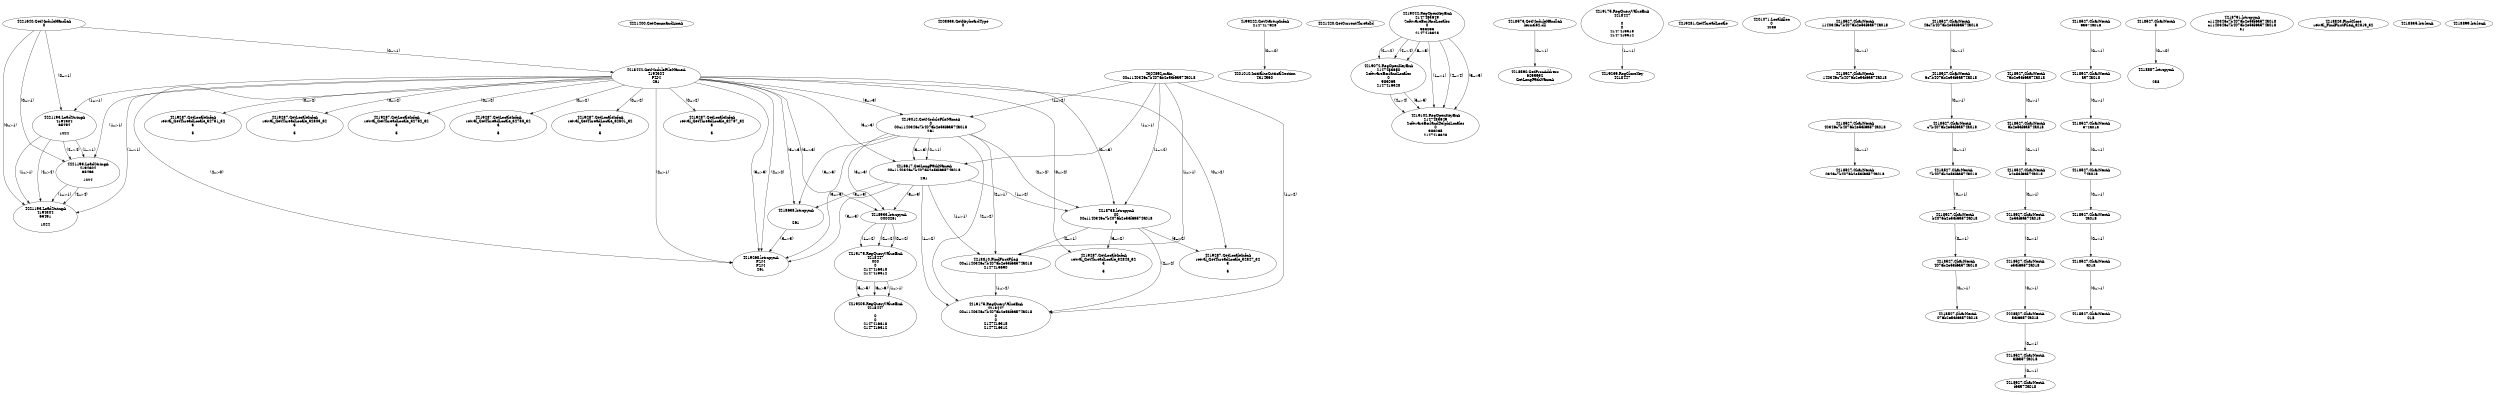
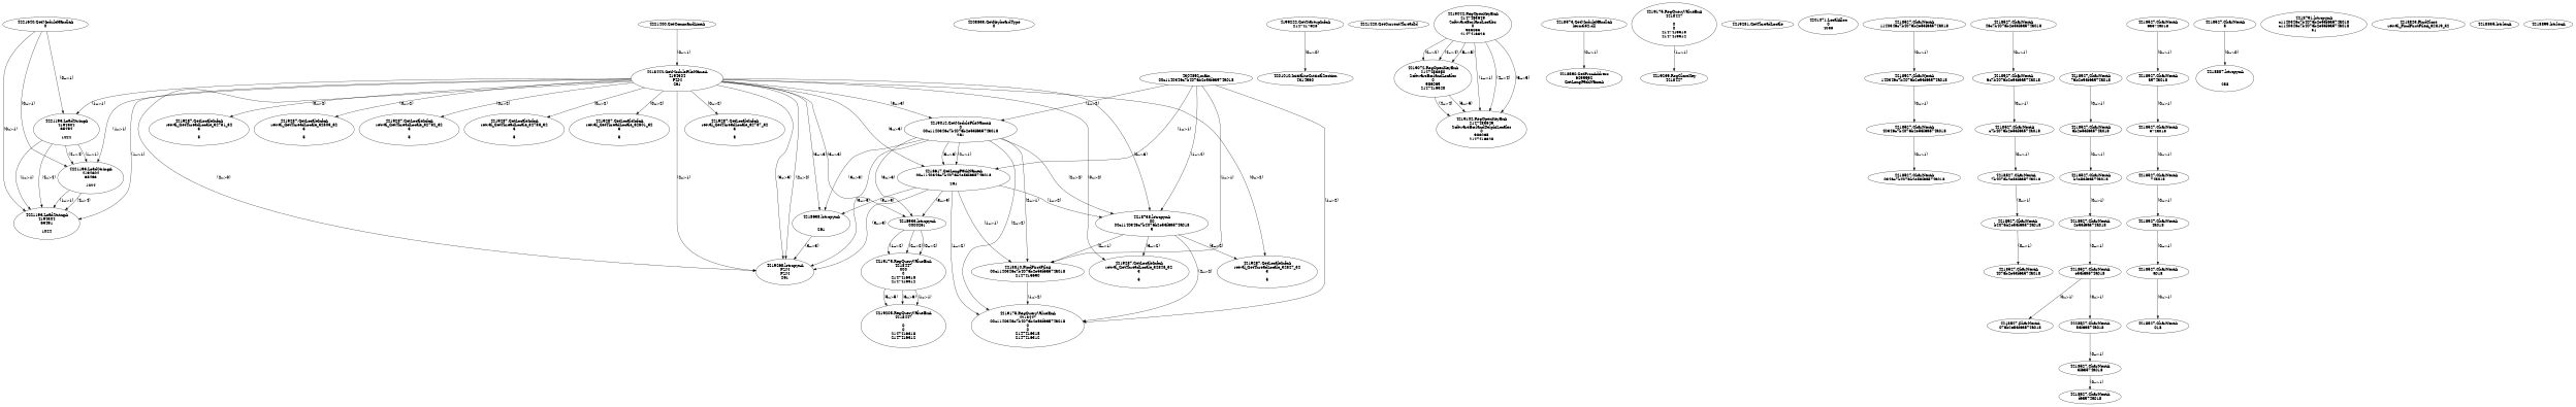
  digraph {
    n1 [label="4304852.main\n00c1140346c7b4076b2e53f6a574a018"]
    n2 [label="4219012.GetModuleFileNameA\n0\n00c1140346c7b4076b2e53f6a574a018\n261"]
    n3 [label="4218617.GetLongPathNameA\n00c1140346c7b4076b2e53f6a574a018\n\n261"]
    n4 [label="4218738.lstrcpynA\n00\n00c1140346c7b4076b2e53f6a574a018\n3"]
    n5 [label="4218810.FindFirstFileA\n00c1140346c7b4076b2e53f6a574a018\n2147415690"]
    n6 [label="4219175.RegQueryValueExA\n4218447\n00c1140346c7b4076b2e53f6a574a018\n0\n0\n2147416318\n2147416312"]
    n7 [label="4218638.lstrcpynA\n\n\n261"]
    n8 [label="4219268.lstrcpynA\nPZM\nPZM\n261"]
    n9 [label="4218933.lstrcpynA\n0000261"]
    n10 [label="4219287.GetLocaleInfoA\nretval_GetThreadLocale_32848_32\n3\n\n5"]
    n11 [label="4219287.GetLocaleInfoA\nretval_GetThreadLocale_32827_32\n3\n\n5"]
    n12 [label="4221640.GetModuleHandleA\n0"]
    n13 [label="4218442.GetModuleFileNameA\n4194304\nPZM\n261"]
    n14 [label="4221193.LoadStringA\n4194304\n65494\n\n1024"]
    n15 [label="4221193.LoadStringA\n4194304\n65493\n\n1024"]
    n16 [label="4221193.LoadStringA\n4194304\n65491\n\n1024"]
    n17 [label="4219287.GetLocaleInfoA\nretval_GetThreadLocale_32781_32\n3\n\n5"]
    n18 [label="4219287.GetLocaleInfoA\nretval_GetThreadLocale_32803_32\n3\n\n5"]
    n19 [label="4219287.GetLocaleInfoA\nretval_GetThreadLocale_32782_32\n3\n\n5"]
    n20 [label="4219287.GetLocaleInfoA\nretval_GetThreadLocale_32788_32\n3\n\n5"]
    n21 [label="4219287.GetLocaleInfoA\nretval_GetThreadLocale_32801_32\n3\n\n5"]
    n22 [label="4219287.GetLocaleInfoA\nretval_GetThreadLocale_32787_32\n3\n\n5"]
    n23 [label="4208833.GetKeyboardType\n0"]
    n24 [label="4221400.GetCommandLineA\n"]
    n25 [label="4199222.GetStartupInfoA\n2147417628"]
    n26 [label="4201010.InitializeCriticalSection\n4314560"]
    n27 [label="4221420.GetCurrentThreadId\n"]
    n28 [label="4219175.RegQueryValueExA\n4218447\n000\n0\n2147416318\n2147416312"]
    n29 [label="4219042.RegOpenKeyExA\n2147483649\nSoftware\Borland\Locales\n0\n983065\n2147416328"]
    n30 [label="4219072.RegOpenKeyExA\n2147483650\nSoftware\Borland\Locales\n0\n983065\n2147416328"]
    n31 [label="4219102.RegOpenKeyExA\n2147483649\nSoftware\Borland\Delphi\Locales\n0\n983065\n2147416328"]
    n32 [label="4218573.GetModuleHandleA\nkernel32.dll"]
    n33 [label="4218590.GetProcAddress\n6295592\nGetLongPathNameA"]
    n34 [label="4219175.RegQueryValueExA\n4218447\n\n0\n0\n2147416318\n2147416312"]
    n35 [label="4219239.RegCloseKey\n4218447"]
    n36 [label="4219281.GetThreadLocale\n"]
    n37 [label="4201071.LocalAlloc\n0\n4088"]
    n38 [label="4218527.CharNextA\n1140346c7b4076b2e53f6a574a018"]
    n39 [label="4218527.CharNextA\n140346c7b4076b2e53f6a574a018"]
    n40 [label="4218527.CharNextA\n40346c7b4076b2e53f6a574a018"]
    n41 [label="4218527.CharNextA\n0346c7b4076b2e53f6a574a018"]
    n42 [label="4218527.CharNextA\n46c7b4076b2e53f6a574a018"]
    n43 [label="4218527.CharNextA\n6c7b4076b2e53f6a574a018"]
    n44 [label="4218527.CharNextA\nc7b4076b2e53f6a574a018"]
    n45 [label="4218527.CharNextA\n7b4076b2e53f6a574a018"]
    n46 [label="4218527.CharNextA\nb4076b2e53f6a574a018"]
    n47 [label="4218527.CharNextA\n4076b2e53f6a574a018"]
    n48 [label="4218527.CharNextA\n076b2e53f6a574a018"]
    n49 [label="4218527.CharNextA\n76b2e53f6a574a018"]
    n50 [label="4218527.CharNextA\n6b2e53f6a574a018"]
    n51 [label="4218527.CharNextA\nb2e53f6a574a018"]
    n52 [label="4218527.CharNextA\n2e53f6a574a018"]
    n53 [label="4218527.CharNextA\ne53f6a574a018"]
    n54 [label="4228527.CharNextA\n53f6a574a018"]
    n55 [label="4218527.CharNextA\n3f6a574a018"]
    n56 [label="4218527.CharNextA\nf6a574a018"]
    n57 [label="4218527.CharNextA\n6a574a018"]
    n58 [label="4218527.CharNextA\na574a018"]
    n59 [label="4218527.CharNextA\n574a018"]
    n60 [label="4218527.CharNextA\n74a018"]
    n61 [label="4218527.CharNextA\n4a018"]
    n62 [label="4218527.CharNextA\na018"]
    n63 [label="4218527.CharNextA\n018"]
    n64 [label="4218527.CharNextA\n8"]
    n65 [label="4218887.lstrcpynA\n\n\n258"]
    n66 [label="4218791.lstrcpynA\nc1140346c7b4076b2e53f6a574a018\nc1140346c7b4076b2e53f6a574a018\n31"]
    n67 [label="4218823.FindClose\nretval_FindFirstFileA_32819_32"]
    n68 [label="4218835.lstrlenA\n"]
    n69 [label="4218899.lstrlenA\n"]
    n70 [label="4219205.RegQueryValueExA\n4218447\n\n0\n0\n2147416318\n2147416312"]
    n1 -> n2 [label="(1-->2)"]
    n1 -> n3 [label="(1-->1)"]
    n1 -> n4 [label="(1-->2)"]
    n1 -> n5 [label="(1-->1)"]
    n1 -> n6 [label="(1-->2)"]
    n2 -> n3 [label="(2-->1)"]
    n2 -> n3 [label="(3-->3)"]
    n2 -> n4 [label="(2-->2)"]
    n2 -> n5 [label="(2-->1)"]
    n2 -> n6 [label="(2-->2)"]
    n2 -> n7 [label="(3-->3)"]
    n2 -> n8 [label="(3-->3)"]
    n2 -> n9 [label="(3-->3)"]
    n3 -> n4 [label="(1-->2)"]
    n3 -> n5 [label="(1-->1)"]
    n3 -> n6 [label="(1-->2)"]
    n3 -> n7 [label="(3-->3)"]
    n3 -> n8 [label="(3-->3)"]
    n3 -> n9 [label="(3-->3)"]
    n4 -> n5 [label="(2-->1)"]
    n4 -> n6 [label="(2-->2)"]
    n4 -> n10 [label="(3-->2)"]
    n4 -> n11 [label="(3-->2)"]
    n5 -> n6 [label="(1-->2)"]
    n7 -> n8 [label="(3-->3)"]
    n9 -> n28 [label="(1-->2)"]
    n9 -> n28 [label="(2-->2)"]
    n9 -> n28 [label="(0-->2)"]
-   n12 -> n13 [label="(0-->1)"]
+   n24 -> n13 [label="(0-->1)"]
    n12 -> n14 [label="(0-->1)"]
    n12 -> n15 [label="(0-->1)"]
    n12 -> n16 [label="(0-->1)"]
    n13 -> n2 [label="(3-->3)"]
    n13 -> n3 [label="(3-->3)"]
    n13 -> n4 [label="(0-->3)"]
    n13 -> n7 [label="(3-->3)"]
    n13 -> n8 [label="(2-->1)"]
    n13 -> n8 [label="(2-->2)"]
    n13 -> n8 [label="(3-->3)"]
    n13 -> n8 [label="(2-->0)"]
    n13 -> n9 [label="(3-->3)"]
    n13 -> n10 [label="(0-->2)"]
    n13 -> n11 [label="(0-->2)"]
    n13 -> n14 [label="(1-->1)"]
    n13 -> n15 [label="(1-->1)"]
    n13 -> n16 [label="(1-->1)"]
    n13 -> n17 [label="(0-->2)"]
    n13 -> n18 [label="(0-->2)"]
    n13 -> n19 [label="(0-->2)"]
    n13 -> n20 [label="(0-->2)"]
    n13 -> n21 [label="(0-->2)"]
    n13 -> n22 [label="(0-->2)"]
    n14 -> n15 [label="(1-->1)"]
    n14 -> n15 [label="(4-->4)"]
    n14 -> n16 [label="(1-->1)"]
    n14 -> n16 [label="(4-->4)"]
    n15 -> n16 [label="(1-->1)"]
    n15 -> n16 [label="(4-->4)"]
    n25 -> n26 [label="(0-->0)"]
    n28 -> n70 [label="(1-->1)"]
    n28 -> n70 [label="(5-->5)"]
    n28 -> n70 [label="(6-->6)"]
    n29 -> n30 [label="(2-->2)"]
    n29 -> n30 [label="(4-->4)"]
    n29 -> n30 [label="(5-->5)"]
    n29 -> n31 [label="(1-->1)"]
    n29 -> n31 [label="(4-->4)"]
    n29 -> n31 [label="(5-->5)"]
    n30 -> n31 [label="(4-->4)"]
    n30 -> n31 [label="(5-->5)"]
    n32 -> n33 [label="(0-->1)"]
    n34 -> n35 [label="(1-->1)"]
    n38 -> n39 [label="(0-->1)"]
+   n39 -> n40 [label="(0-->1)"]
    n40 -> n41 [label="(0-->1)"]
    n42 -> n43 [label="(0-->1)"]
    n43 -> n44 [label="(0-->1)"]
    n44 -> n45 [label="(0-->1)"]
    n45 -> n46 [label="(0-->1)"]
    n46 -> n47 [label="(0-->1)"]
-   n47 -> n48 [label="(0-->1)"]
+   n53 -> n48 [label="(0-->1)"]
    n49 -> n50 [label="(0-->1)"]
    n50 -> n51 [label="(0-->1)"]
    n51 -> n52 [label="(0-->1)"]
    n52 -> n53 [label="(0-->1)"]
    n53 -> n54 [label="(0-->1)"]
    n54 -> n55 [label="(0-->1)"]
    n55 -> n56 [label="(0-->1)"]
    n57 -> n58 [label="(0-->1)"]
    n58 -> n59 [label="(0-->1)"]
    n59 -> n60 [label="(0-->1)"]
    n60 -> n61 [label="(0-->1)"]
    n61 -> n62 [label="(0-->1)"]
    n62 -> n63 [label="(0-->1)"]
    n64 -> n65 [label="(0-->0)"]
  }
